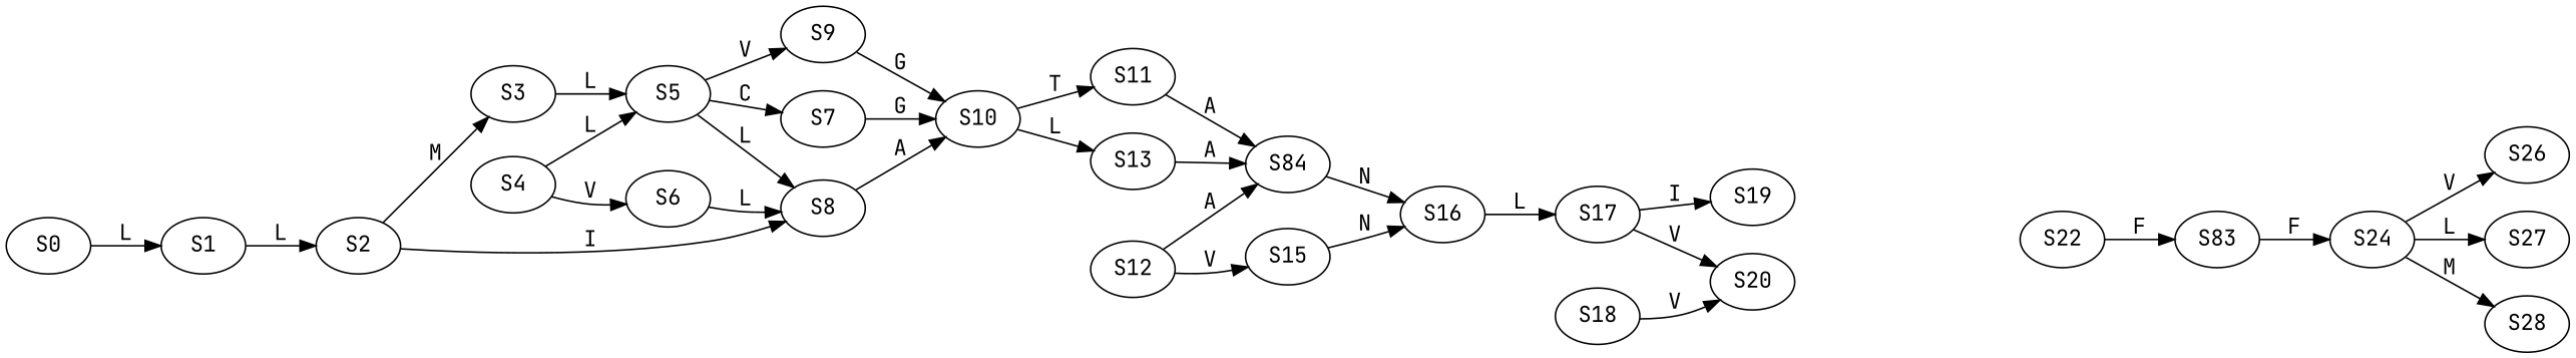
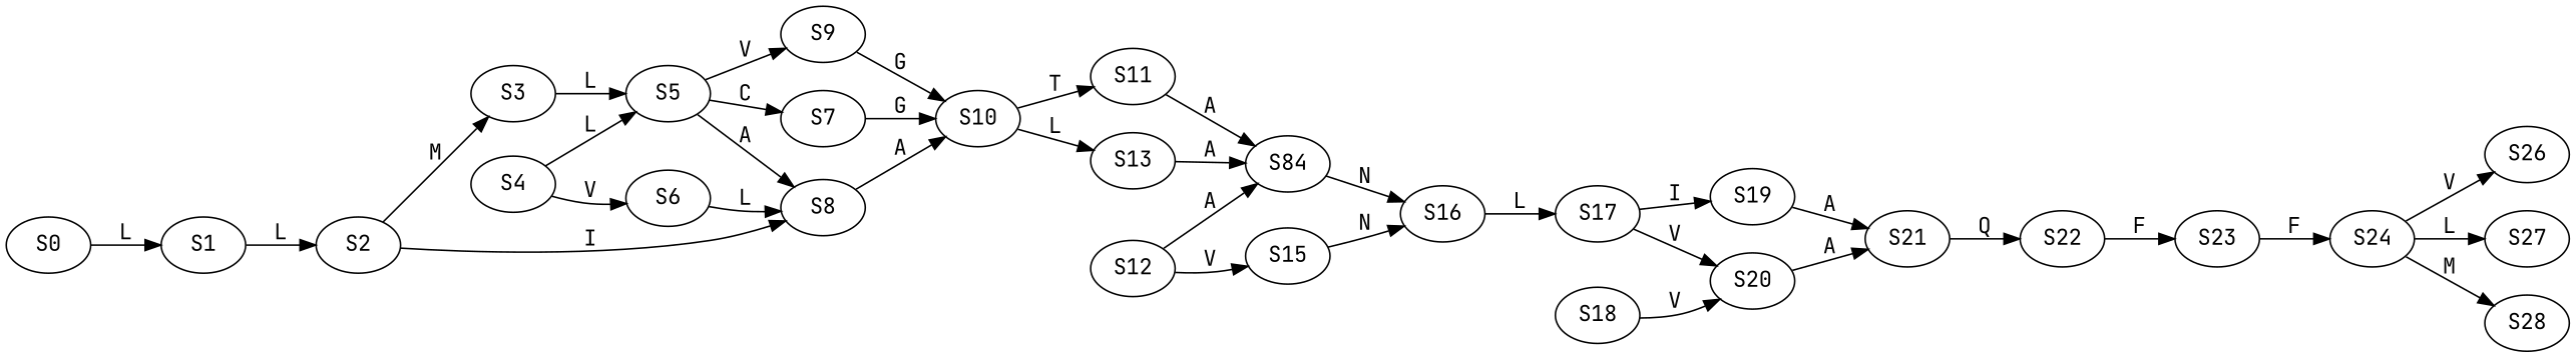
  strict digraph {
    fontname="JetBrains Mono"
    rankdir=LR
    node [fontname="JetBrains Mono"]
    edge [fontname="JetBrains Mono"]
    S0
    S1
    S2
    S3
    S8
    S5
    S4
    S6
    S7
    S9
    S10
    S11
    S13
    n14 [label=S84]
    S12
    S15
    S16
    S17
    S19
    S20
    S18
+   S21
    S22
-   S23 [label=S83]
+   S23
    S24
    S26
    S27
    S28
    S0 -> S1 [label=L]
    S1 -> S2 [label=L]
    S2 -> S3 [label=M]
    S2 -> S8 [label=I]
    S3 -> S5 [label=L]
    S8 -> S10 [label=A]
-   S5 -> S8 [label=L]
+   S5 -> S8 [label=A]
    S5 -> S7 [label=C]
    S5 -> S9 [label=V]
    S4 -> S5 [label=L]
    S4 -> S6 [label=V]
    S6 -> S8 [label=L]
    S7 -> S10 [label=G]
    S9 -> S10 [label=G]
    S10 -> S11 [label=T]
    S10 -> S13 [label=L]
    S11 -> n14 [label=A]
    S13 -> n14 [label=A]
    n14 -> S16 [label=N]
    S12 -> n14 [label=A]
    S12 -> S15 [label=V]
    S15 -> S16 [label=N]
    S16 -> S17 [label=L]
    S17 -> S19 [label=I]
    S17 -> S20 [label=V]
+   S19 -> S21 [label=A]
+   S20 -> S21 [label=A]
    S18 -> S20 [label=V]
+   S21 -> S22 [label=Q]
    S22 -> S23 [label=F]
    S23 -> S24 [label=F]
    S24 -> S26 [label=V]
    S24 -> S27 [label=L]
    S24 -> S28 [label=M]
  }
